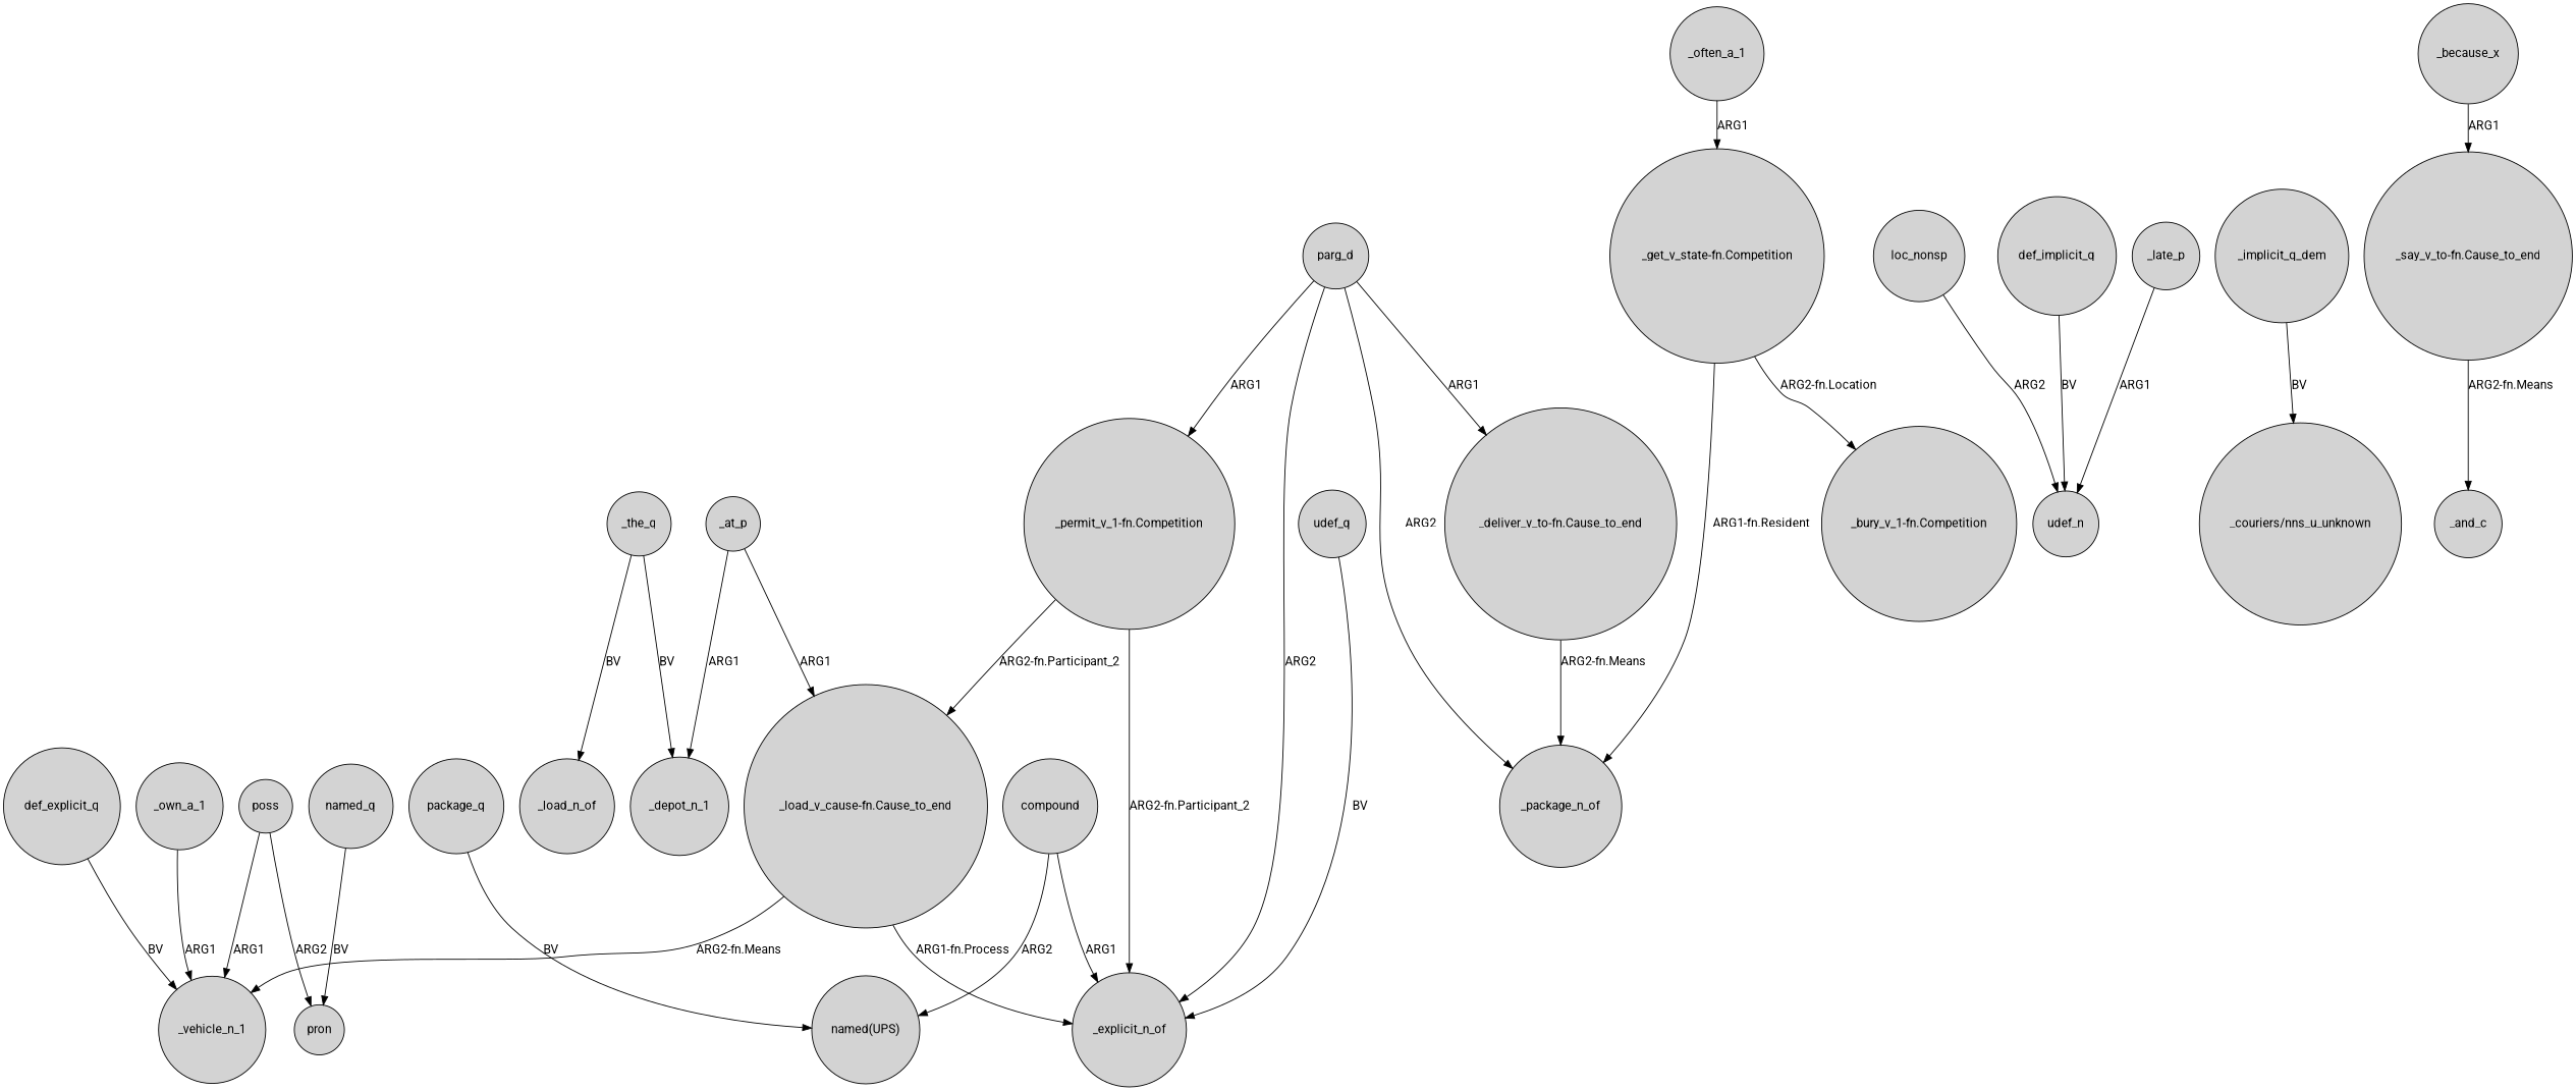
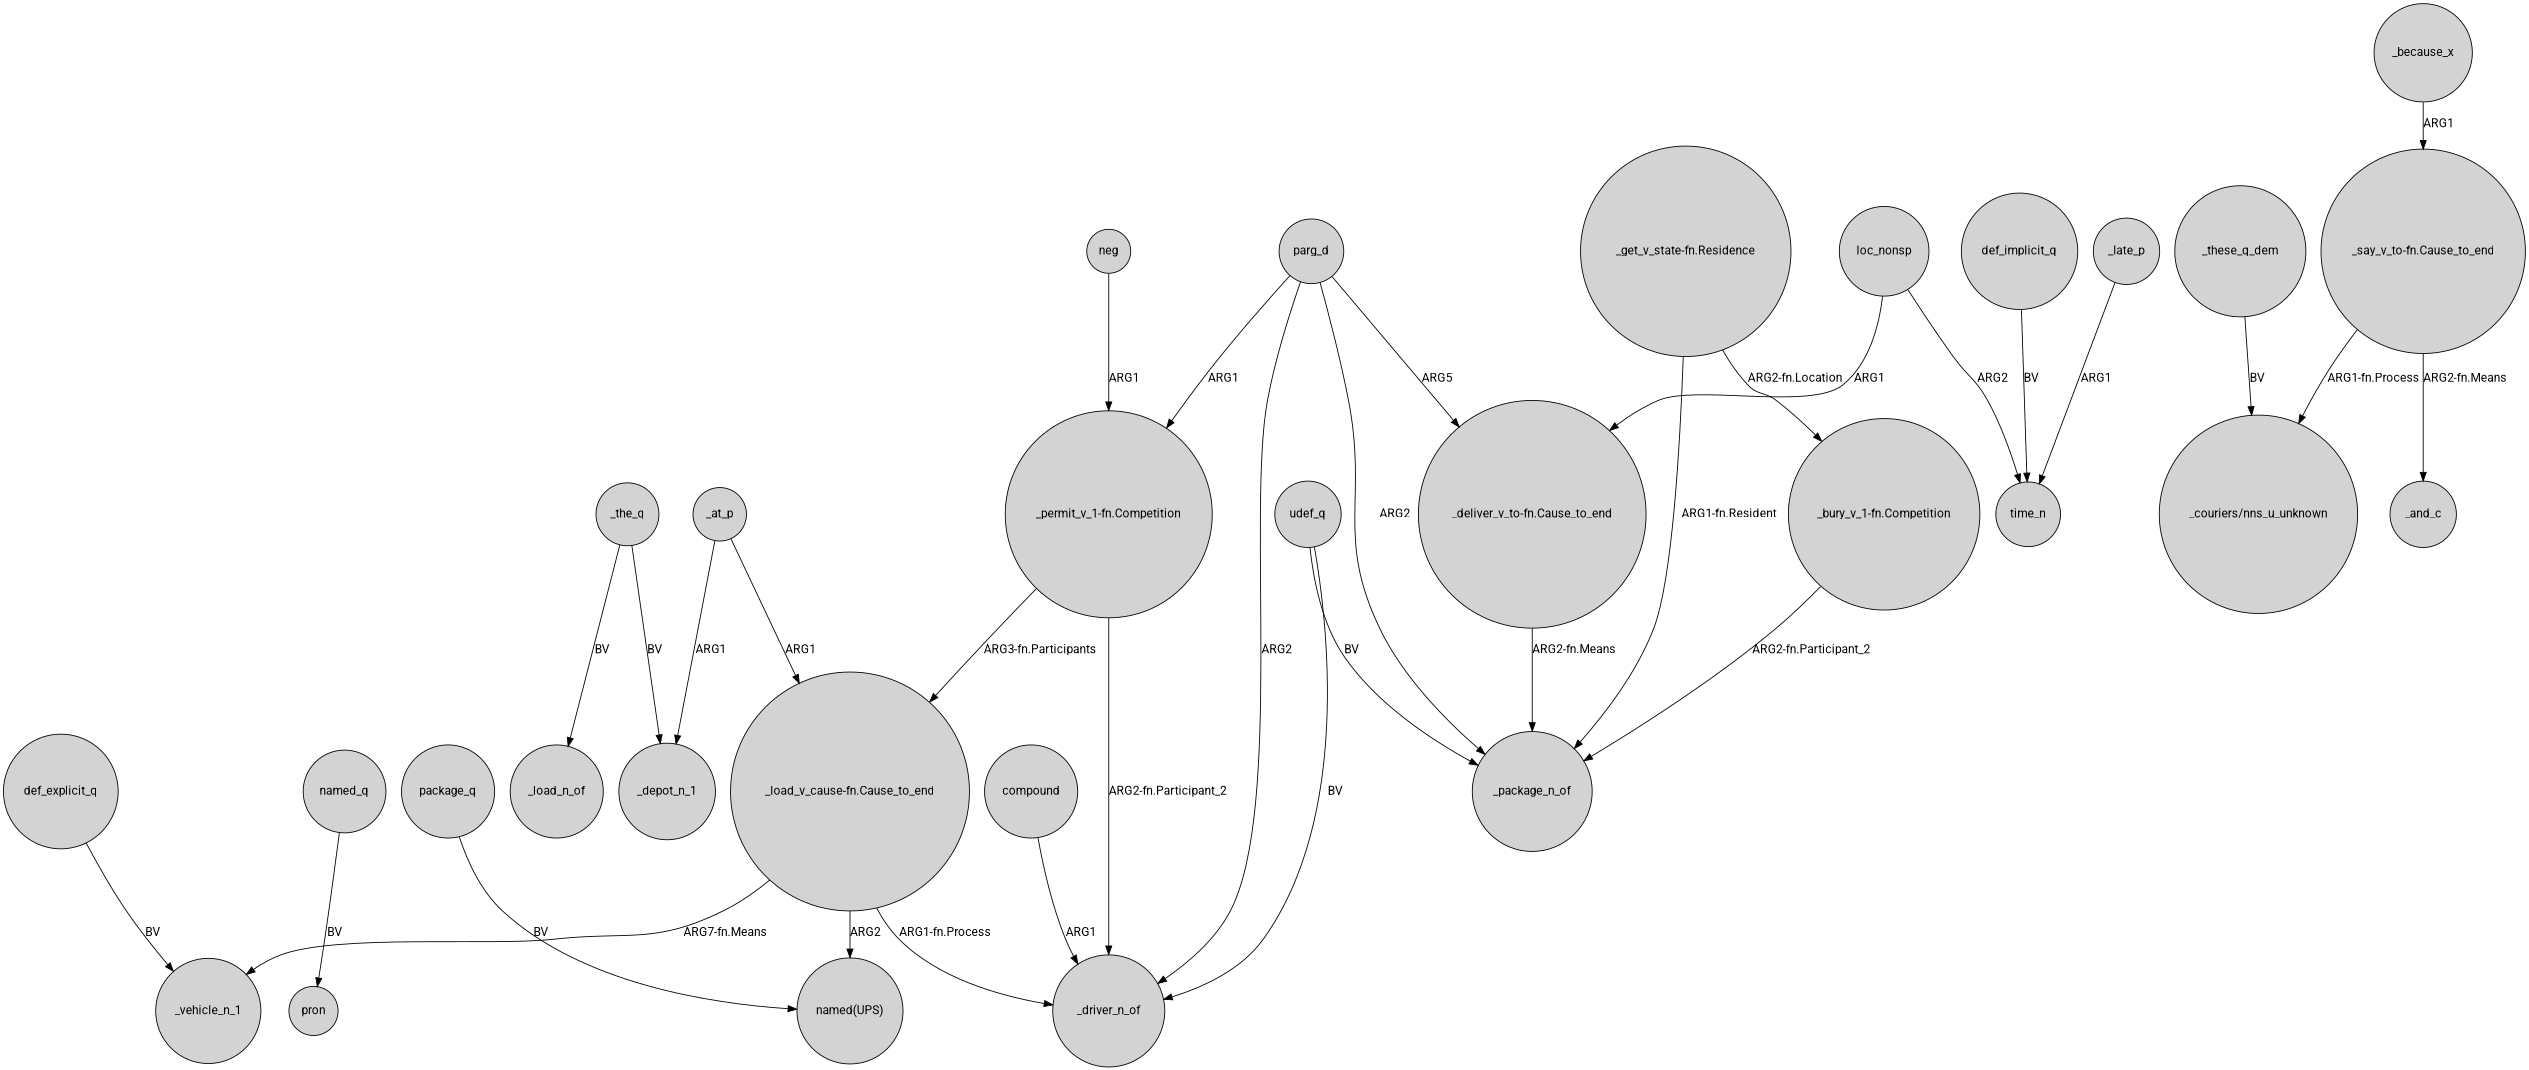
  digraph {
    fontname=Roboto
    node [fontname=Roboto shape=circle style=filled]
    edge [fontname=Roboto]
    "_permit_v_1-fn.Competition"
-   _driver_n_of [label=_explicit_n_of]
+   _driver_n_of
    "_load_v_cause-fn.Cause_to_end"
    _vehicle_n_1
-   _own_a_1
    "_say_v_to-fn.Cause_to_end"
    _and_c
    "_couriers/nns_u_unknown"
    compound
    "named(UPS)"
    parg_d
    _package_n_of
    "_deliver_v_to-fn.Cause_to_end"
    "_bury_v_1-fn.Competition"
    _at_p
    _depot_n_1
-   poss
    pron
    udef_q
-   _these_q_dem [label=_implicit_q_dem]
+   _these_q_dem
    _because_x
+   neg
    def_explicit_q
-   _often_a_1
-   "_get_v_state-fn.Residence" [label="_get_v_state-fn.Competition"]
+   "_get_v_state-fn.Residence"
    n26 [label=named_q]
    _the_q
    _load_n_of
    n29 [label=package_q]
    _late_p
-   time_n [label=udef_n]
+   time_n
    loc_nonsp
    def_implicit_q
    "_permit_v_1-fn.Competition" -> _driver_n_of [label="ARG2-fn.Participant_2"]
-   "_permit_v_1-fn.Competition" -> "_load_v_cause-fn.Cause_to_end" [label="ARG2-fn.Participant_2"]
+   "_permit_v_1-fn.Competition" -> "_load_v_cause-fn.Cause_to_end" [label="ARG3-fn.Participants"]
    "_load_v_cause-fn.Cause_to_end" -> _driver_n_of [label="ARG1-fn.Process"]
-   "_load_v_cause-fn.Cause_to_end" -> _vehicle_n_1 [label="ARG2-fn.Means"]
-   _own_a_1 -> _vehicle_n_1 [label=ARG1]
+   "_load_v_cause-fn.Cause_to_end" -> _vehicle_n_1 [label="ARG7-fn.Means"]
    "_say_v_to-fn.Cause_to_end" -> _and_c [label="ARG2-fn.Means"]
+   "_say_v_to-fn.Cause_to_end" -> "_couriers/nns_u_unknown" [label="ARG1-fn.Process"]
    compound -> _driver_n_of [label=ARG1]
-   compound -> "named(UPS)" [label=ARG2]
+   "_load_v_cause-fn.Cause_to_end" -> "named(UPS)" [label=ARG2]
    parg_d -> "_permit_v_1-fn.Competition" [label=ARG1]
    parg_d -> _driver_n_of [label=ARG2]
    parg_d -> _package_n_of [label=ARG2]
-   parg_d -> "_deliver_v_to-fn.Cause_to_end" [label=ARG1]
+   parg_d -> "_deliver_v_to-fn.Cause_to_end" [label=ARG5]
    "_deliver_v_to-fn.Cause_to_end" -> _package_n_of [label="ARG2-fn.Means"]
+   "_bury_v_1-fn.Competition" -> _package_n_of [label="ARG2-fn.Participant_2"]
    _at_p -> "_load_v_cause-fn.Cause_to_end" [label=ARG1]
    _at_p -> _depot_n_1 [label=ARG1]
-   poss -> _vehicle_n_1 [label=ARG1]
-   poss -> pron [label=ARG2]
    udef_q -> _driver_n_of [label=BV]
+   udef_q -> _package_n_of [label=BV]
    _these_q_dem -> "_couriers/nns_u_unknown" [label=BV]
    _because_x -> "_say_v_to-fn.Cause_to_end" [label=ARG1]
+   neg -> "_permit_v_1-fn.Competition" [label=ARG1]
    def_explicit_q -> _vehicle_n_1 [label=BV]
-   _often_a_1 -> "_get_v_state-fn.Residence" [label=ARG1]
    "_get_v_state-fn.Residence" -> _package_n_of [label="ARG1-fn.Resident"]
    "_get_v_state-fn.Residence" -> "_bury_v_1-fn.Competition" [label="ARG2-fn.Location"]
    n26 -> pron [label=BV]
    _the_q -> _depot_n_1 [label=BV]
    _the_q -> _load_n_of [label=BV]
    n29 -> "named(UPS)" [label=BV]
    _late_p -> time_n [label=ARG1]
+   loc_nonsp -> "_deliver_v_to-fn.Cause_to_end" [label=ARG1]
    loc_nonsp -> time_n [label=ARG2]
    def_implicit_q -> time_n [label=BV]
  }
